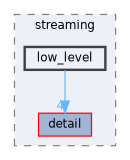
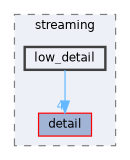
  digraph {
    compound=true
    fontname="DejaVu Sans"
    node [fontname="DejaVu Sans" fontsize=10 shape=box]
    n1 [color=red fillcolor="#a2b4d6" height=0.2 label=detail style=filled width=0.4]
-   n2 [color=grey25 fillcolor="#edf0f7" height=0.2 label=low_level style="filled,bold" width=0.4]
+   n2 [color=grey25 fillcolor="#edf0f7" height=0.2 label=low_detail style="filled,bold" width=0.4]
    subgraph cluster_1 {
      bgcolor="#edf0f7"
      fontsize=10
      label=streaming
      pencolor=grey50
      style="filled,dashed"
      n1
      n2
    }
    n2 -> n1 [color=steelblue1 fontcolor=steelblue1 fontname="DejaVu Sans" fontsize=10 headlabel=4 labeldistance=1.5 labelfontname=Helvetica labelfontsize=10]
  }
